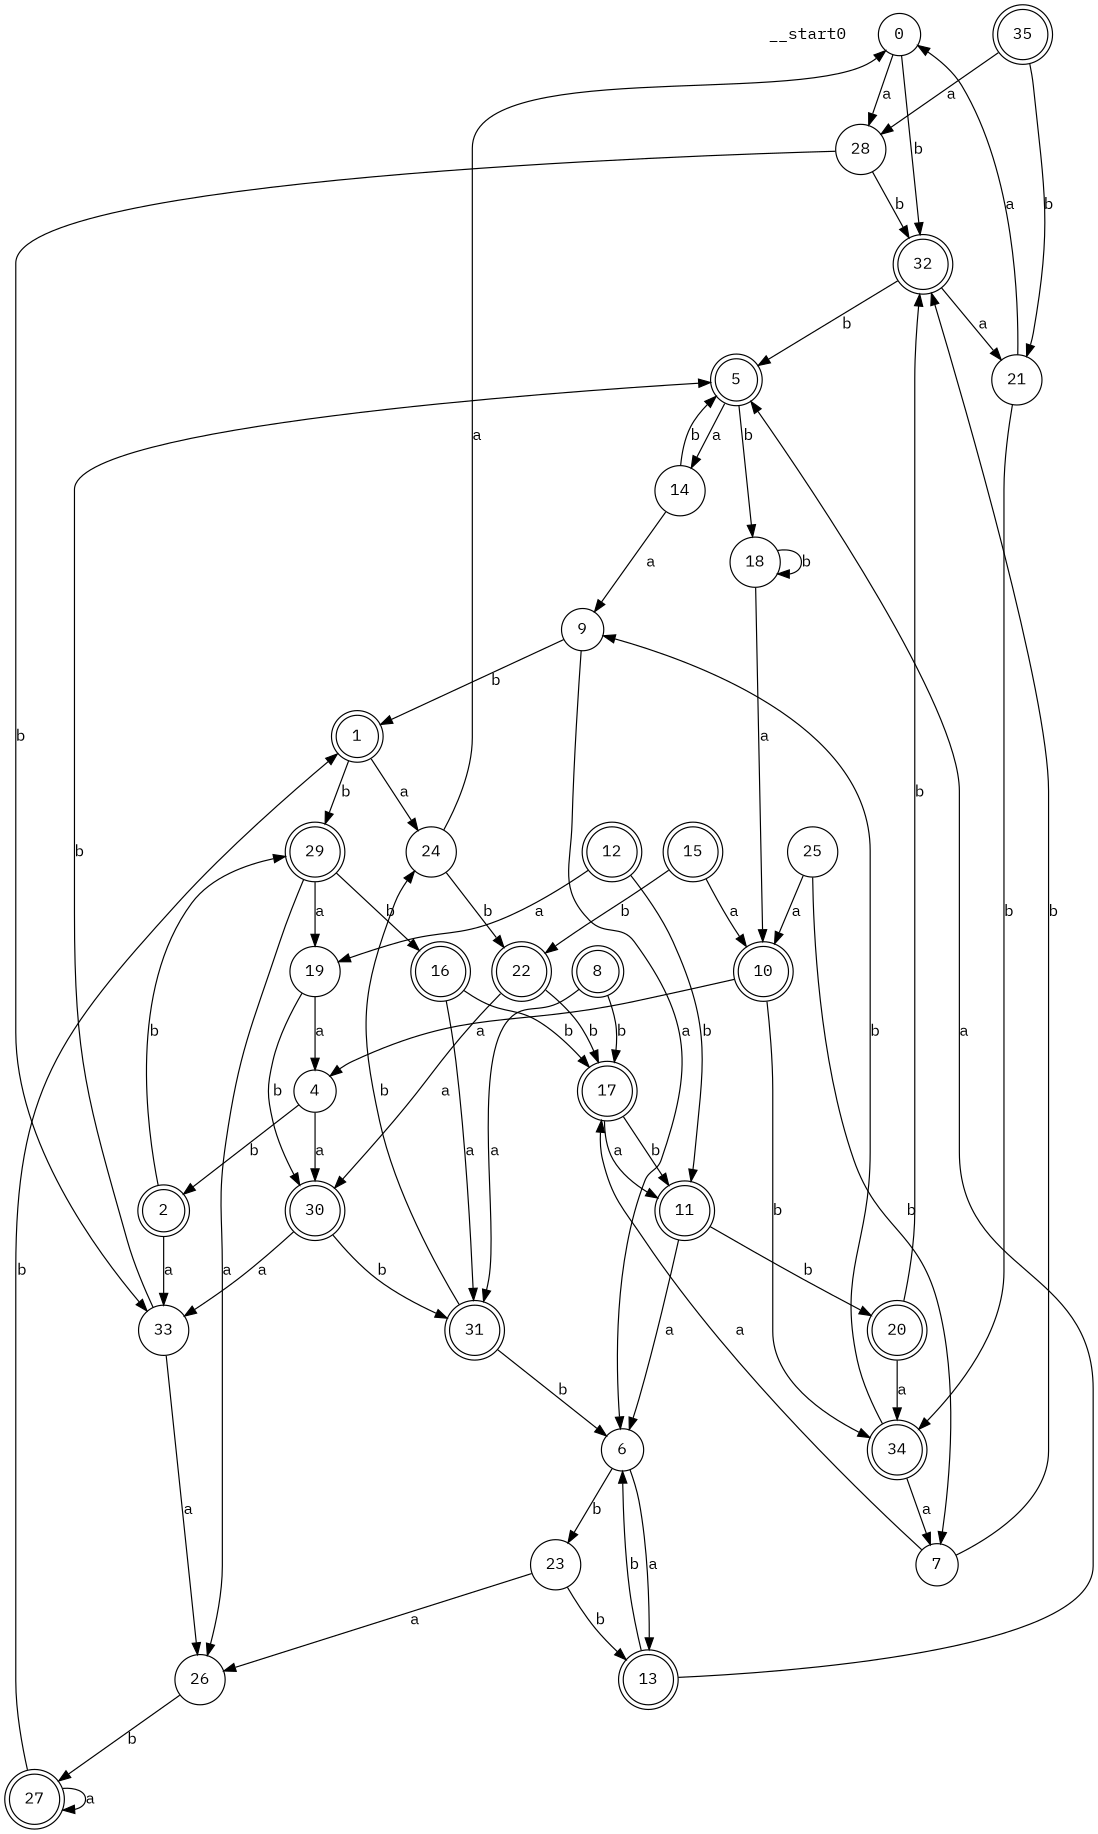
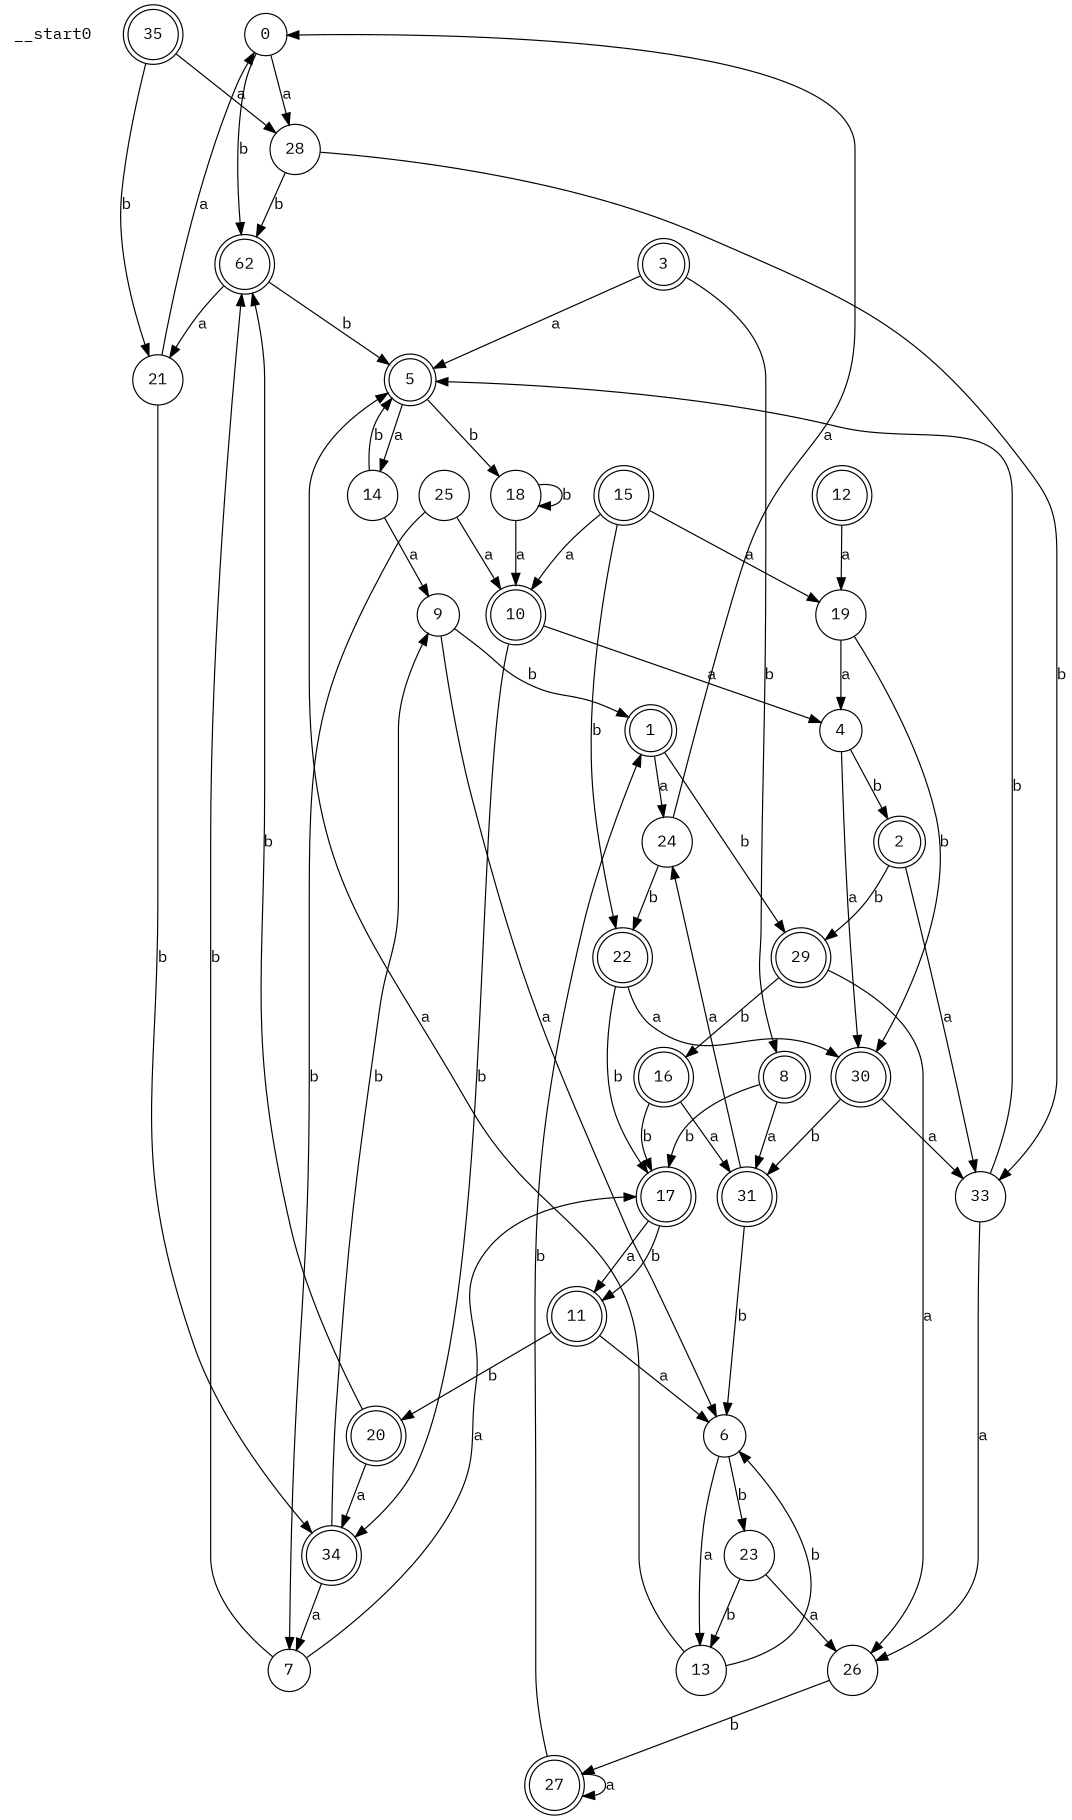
  digraph {
    fontname="IBM Plex Mono"
    rankdir=TB
    node [fontname="IBM Plex Mono" shape=doublecircle color=black fillcolor=white style="rounded,filled"]
    edge [fontname="IBM Plex Mono"]
    __start0 [shape=none color="" fillcolor="" style=""]
    n2 [label=0 shape=circle style=filled]
    n3 [label=28 shape=circle style=filled]
-   n4 [label=32]
+   n4 [label=62]
    n5 [label=33 shape=circle style=filled]
    n6 [label=5]
    n7 [label=21 shape=circle style=filled]
    n8 [label=1]
    n9 [label=24 shape=circle style=filled]
    n10 [label=29]
    n11 [label=22]
    n12 [label=19 shape=circle style=filled]
    n13 [label=16]
    n14 [label=26 shape=circle style=filled]
    n15 [label=2]
+   n16 [label=3]
    n17 [label=8]
    n18 [label=14 shape=circle style=filled]
    n19 [label=18 shape=circle style=filled]
    n20 [label=17]
    n21 [label=31]
    n22 [label=4 shape=circle style=filled]
    n23 [label=30]
    n24 [label=9 shape=circle style=filled]
    n25 [label=10]
    n26 [label=6 shape=circle style=filled]
-   n27 [label=13 style=filled]
+   n27 [label=13 shape=circle style=filled]
    n28 [label=23 shape=circle style=filled]
    n29 [label=7 shape=circle style=filled]
    n30 [label=11]
    n31 [label=34]
    n32 [label=20]
    n33 [label=12]
    n34 [label=15]
    n35 [label=27]
    n36 [label=25 shape=circle style=filled]
    n37 [label=35]
    n2 -> n3 [label=a]
    n2 -> n4 [label=b]
    n3 -> n4 [label=b]
    n3 -> n5 [label=b]
    n4 -> n6 [label=b]
    n4 -> n7 [label=a]
    n5 -> n6 [label=b]
    n5 -> n14 [label=a]
    n6 -> n18 [label=a]
    n6 -> n19 [label=b]
    n7 -> n2 [label=a]
    n7 -> n31 [label=b]
    n8 -> n9 [label=a]
    n8 -> n10 [label=b]
    n9 -> n2 [label=a]
    n9 -> n11 [label=b]
-   n10 -> n12 [label=a]
+   n34 -> n12 [label=a]
    n10 -> n13 [label=b]
    n10 -> n14 [label=a]
    n11 -> n20 [label=b]
    n11 -> n23 [label=a]
    n12 -> n22 [label=a]
    n12 -> n23 [label=b]
    n13 -> n20 [label=b]
    n13 -> n21 [label=a]
    n14 -> n35 [label=b]
    n15 -> n5 [label=a]
    n15 -> n10 [label=b]
+   n16 -> n6 [label=a]
+   n16 -> n17 [label=b]
    n17 -> n20 [label=b]
    n17 -> n21 [label=a]
    n18 -> n6 [label=b]
    n18 -> n24 [label=a]
    n19 -> n19 [label=b]
    n19 -> n25 [label=a]
    n20 -> n30 [label=a]
    n20 -> n30 [label=b]
-   n21 -> n9 [label=b]
+   n21 -> n9 [label=a]
    n21 -> n26 [label=b]
    n22 -> n15 [label=b]
    n22 -> n23 [label=a]
    n23 -> n5 [label=a]
    n23 -> n21 [label=b]
    n24 -> n8 [label=b]
    n24 -> n26 [label=a]
    n25 -> n22 [label=a]
    n25 -> n31 [label=b]
    n26 -> n27 [label=a]
    n26 -> n28 [label=b]
    n27 -> n6 [label=a]
    n27 -> n26 [label=b]
    n28 -> n14 [label=a]
    n28 -> n27 [label=b]
    n29 -> n4 [label=b]
    n29 -> n20 [label=a]
    n30 -> n26 [label=a]
    n30 -> n32 [label=b]
    n31 -> n24 [label=b]
    n31 -> n29 [label=a]
    n32 -> n4 [label=b]
    n32 -> n31 [label=a]
    n33 -> n12 [label=a]
-   n33 -> n30 [label=b]
    n34 -> n11 [label=b]
    n34 -> n25 [label=a]
    n35 -> n8 [label=b]
    n35 -> n35 [label=a]
    n36 -> n25 [label=a]
    n36 -> n29 [label=b]
    n37 -> n3 [label=a]
    n37 -> n7 [label=b]
  }
